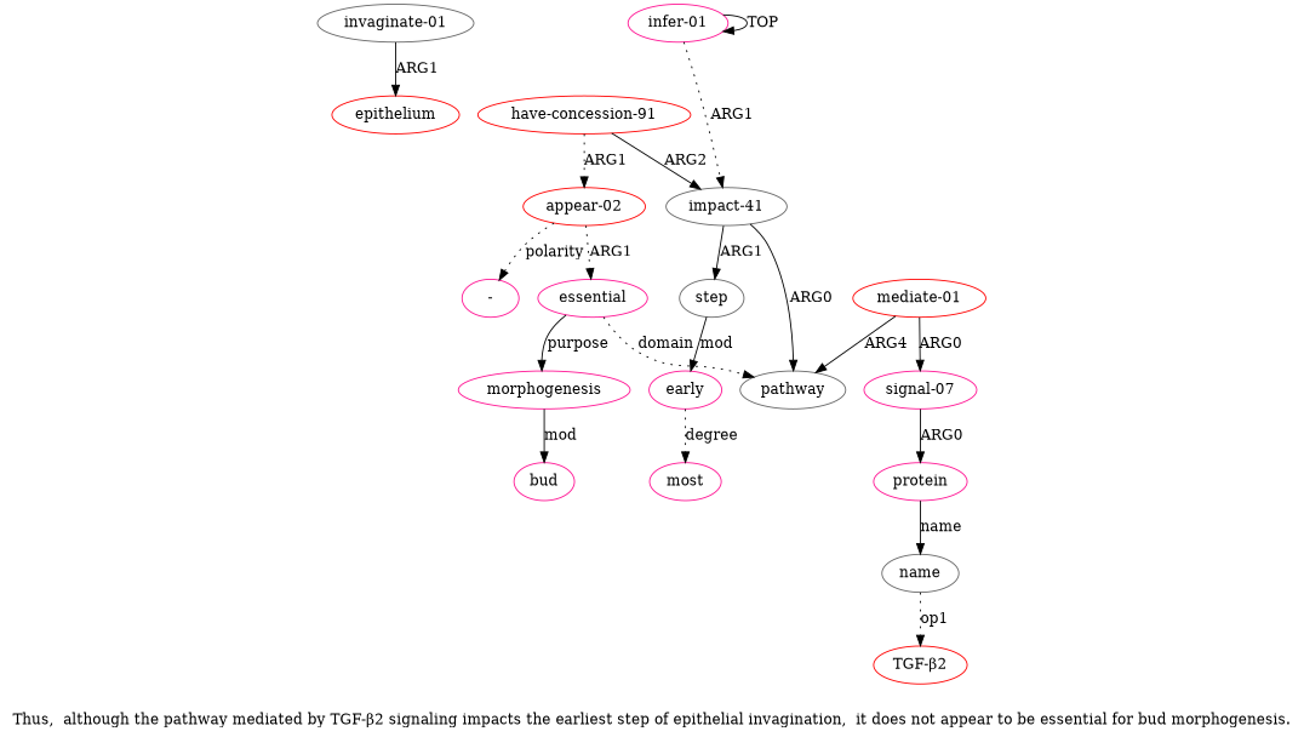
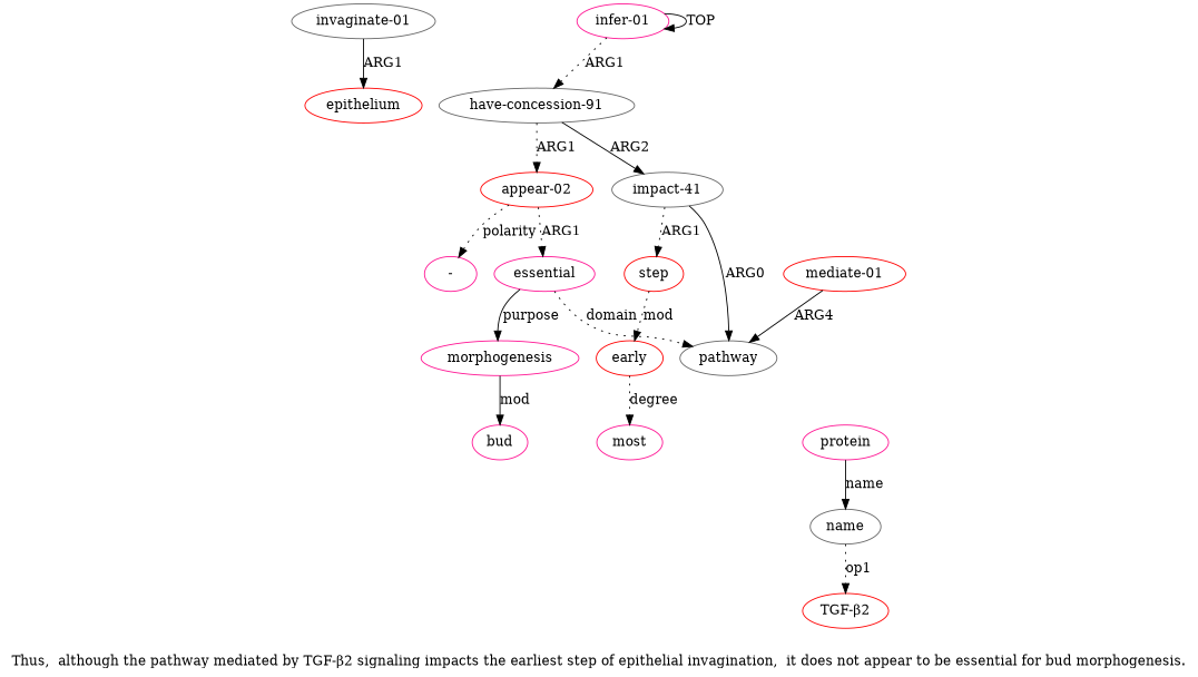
  digraph {
    label="Thus,  although the pathway mediated by TGF-β2 signaling impacts the earliest step of epithelial invagination,  it does not appear to be essential for bud morphogenesis."
    node [color=deeppink gold_ind=-1 test_ind=-1]
    edge [color=black gold_label=ARG1 style=solid test_label=ARG1]
    n1 [color=gray40 gold_ind=15 gold_label="invaginate-01" label="invaginate-01" test_ind=15 test_label="invaginate-01"]
    n2 [color=red gold_ind=16 gold_label=epithelium label=epithelium test_ind=16 test_label=epithelium]
-   n3 [color=gray40 gold_ind=12 gold_label=step label=step test_ind=12 test_label=step]
-   n4 [gold_ind=13 gold_label=early label=early test_ind=13 test_label=early]
+   n3 [color=red gold_ind=12 gold_label=step label=step test_ind=12 test_label=step]
+   n4 [color=red gold_ind=13 gold_label=early label=early test_ind=13 test_label=early]
    n5 [gold_ind=14 gold_label=most label=most test_ind=14 test_label=most]
    n6 [color=gray40 gold_ind=11 gold_label=name label=name test_ind=11 test_label=name]
    n7 [color=red gold_label="TGF-β2" label="TGF-β2" test_label="TGF-β2"]
    n8 [gold_ind=10 gold_label=protein label=protein test_ind=10 test_label=protein]
-   n9 [color=red gold_ind=1 gold_label="have-concession-91" label="have-concession-91" test_ind=1 test_label="have-concession-91"]
+   n9 [color=gray40 gold_ind=1 gold_label="have-concession-91" label="have-concession-91" test_ind=1 test_label="have-concession-91"]
    n10 [color=red gold_ind=2 gold_label="appear-02" label="appear-02" test_ind=2 test_label="appear-02"]
    n11 [color=gray40 gold_ind=6 gold_label="impact-01" label="impact-41" test_ind=6 test_label="impact-01"]
    n12 [gold_ind=3 gold_label=essential label=essential test_ind=3 test_label=essential]
    n13 [gold_label="-" label="-" test_label="-"]
    n14 [color=gray40 gold_ind=7 gold_label=pathway label=pathway test_ind=7 test_label=pathway]
    n15 [gold_ind=4 gold_label=morphogenesis label=morphogenesis test_ind=4 test_label=morphogenesis]
    n16 [gold_ind=0 gold_label="infer-01" label="infer-01" test_ind=0 test_label="infer-01"]
    n17 [gold_ind=5 gold_label=bud label=bud test_ind=5 test_label=bud]
-   n18 [gold_ind=9 gold_label="signal-07" label="signal-07" test_ind=9 test_label="signal-07"]
    n19 [color=red gold_ind=8 gold_label="mediate-01" label="mediate-01" test_ind=8 test_label="mediate-01"]
    n1 -> n2 [label=ARG1]
-   n3 -> n4 [gold_label=mod label=mod test_label=mod]
+   n3 -> n4 [gold_label=mod label=mod style=dotted test_label=mod]
    n4 -> n5 [gold_label=degree label=degree style=dotted test_label=degree]
    n6 -> n7 [gold_label=op1 label=op1 style=dotted test_label=op1]
    n8 -> n6 [gold_label=name label=name test_label=name]
    n9 -> n10 [label=ARG1 style=dotted]
    n9 -> n11 [gold_label=ARG2 label=ARG2 test_label=ARG2]
    n10 -> n12 [label=ARG1 style=dotted]
    n10 -> n13 [gold_label=polarity label=polarity style=dotted test_label=polarity]
-   n11 -> n3 [label=ARG1]
+   n11 -> n3 [label=ARG1 style=dotted]
    n11 -> n14 [gold_label=ARG0 label=ARG0 test_label=ARG0]
    n12 -> n14 [gold_label=domain label=domain style=dotted test_label=domain]
    n12 -> n15 [gold_label=purpose label=purpose test_label=purpose]
    n15 -> n17 [gold_label=mod label=mod test_label=mod]
-   n16 -> n11 [label=ARG1 style=dotted]
+   n16 -> n9 [label=ARG1 style=dotted]
    n16 -> n16 [gold_label=TOP label=TOP test_label=TOP]
-   n18 -> n8 [gold_label=ARG0 label=ARG0 test_label=ARG0]
    n19 -> n14 [label=ARG4]
-   n19 -> n18 [gold_label=ARG0 label=ARG0 test_label=ARG0]
  }
